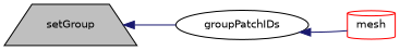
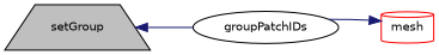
  digraph {
    rankdir=LR
    node [color=black fontname=Helvetica fontsize=10]
    edge [color=midnightblue dir=back fontname=Helvetica fontsize=10 labelfontname=Helvetica labelfontsize=10 style=solid]
    n1 [fillcolor=grey75 fontcolor=black height=0.2 label=setGroup shape=trapezium style=filled width=0.4]
    n2 [height=0.2 label=groupPatchIDs shape=ellipse width=0.4]
    n3 [color=red height=0.2 label=mesh shape=cylinder width=0.4]
    n1 -> n2
-   n2 -> n3
+   n3 -> n2
  }
